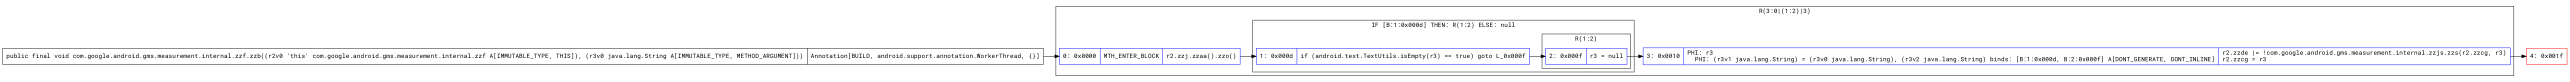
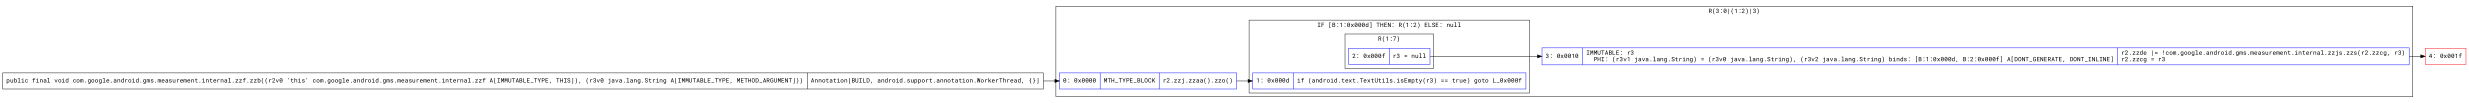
  digraph {
    fontname="Roboto Mono"
    rankdir=LR
    node [color=blue fontname="Roboto Mono" shape=record]
    edge [fontname="Roboto Mono"]
    n1 [label="{2\:\ 0x000f|r3 = null\l}"]
    n2 [label="{1\:\ 0x000d|if (android.text.TextUtils.isEmpty(r3) == true) goto L_0x000f\l}"]
-   n3 [label="{0\:\ 0x0000|MTH_ENTER_BLOCK\l|r2.zzj.zzaa().zzo()\l}"]
-   n4 [label="{3\:\ 0x0010|PHI: r3 \l  PHI: (r3v1 java.lang.String) = (r3v0 java.lang.String), (r3v2 java.lang.String) binds: [B:1:0x000d, B:2:0x000f] A[DONT_GENERATE, DONT_INLINE]\l|r2.zzde \|= !com.google.android.gms.measurement.internal.zzjs.zzs(r2.zzcg, r3)\lr2.zzcg = r3\l}"]
+   n3 [label="{0\:\ 0x0000|MTH_TYPE_BLOCK\l|r2.zzj.zzaa().zzo()\l}"]
+   n4 [label="{3\:\ 0x0010|IMMUTABLE: r3 \l  PHI: (r3v1 java.lang.String) = (r3v0 java.lang.String), (r3v2 java.lang.String) binds: [B:1:0x000d, B:2:0x000f] A[DONT_GENERATE, DONT_INLINE]\l|r2.zzde \|= !com.google.android.gms.measurement.internal.zzjs.zzs(r2.zzcg, r3)\lr2.zzcg = r3\l}"]
    n5 [color=red label="{4\:\ 0x001f}"]
    n6 [label="{public final void com.google.android.gms.measurement.internal.zzf.zzb((r2v0 'this' com.google.android.gms.measurement.internal.zzf A[IMMUTABLE_TYPE, THIS]), (r3v0 java.lang.String A[IMMUTABLE_TYPE, METHOD_ARGUMENT]))  | Annotation[BUILD, android.support.annotation.WorkerThread, \{\}]\l}" color=""]
    subgraph cluster_1 {
      label="R(3:0|(1:2)|3)"
      n3
      n4
      subgraph cluster_2 {
        label="IF [B:1:0x000d] THEN: R(1:2) ELSE: null"
        n2
        subgraph cluster_3 {
-         label="R(1:2)"
+         label="R(1:7)"
          n1
        }
      }
    }
    n1 -> n4
-   n2 -> n1
    n3 -> n2
    n4 -> n5
    n6 -> n3
  }
